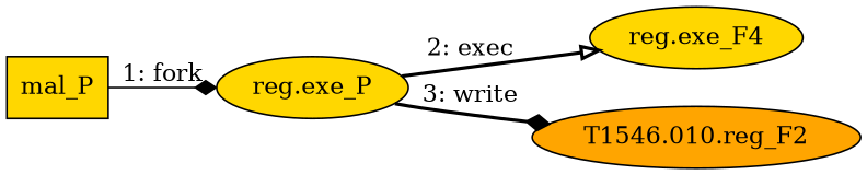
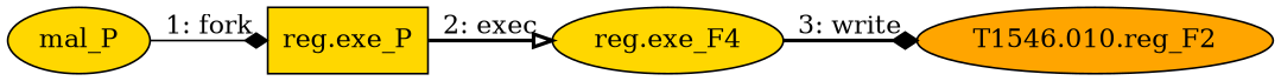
  digraph {
    engine=neato
    fixedsize=false
    fontsize=10
    nodesep=0.3
    rankdir=LR
    ranksep=0
    splines=true
    node [fillcolor=gold node_type=Process shape=box style=filled]
    edge [arrowhead=diamond style=bold]
-   mal_P
-   "reg.exe_P" [shape=ellipse]
+   mal_P [shape=ellipse]
+   "reg.exe_P"
    n3 [label="reg.exe_F4" node_type=File shape=ellipse]
    "T1546.010.reg_F2" [fillcolor=orange node_type=File shape=ellipse]
    mal_P -> "reg.exe_P" [label="1: fork" style=solid]
    "reg.exe_P" -> n3 [arrowhead=onormal label="2: exec"]
-   "reg.exe_P" -> "T1546.010.reg_F2" [label="3: write"]
+   n3 -> "T1546.010.reg_F2" [label="3: write"]
  }
